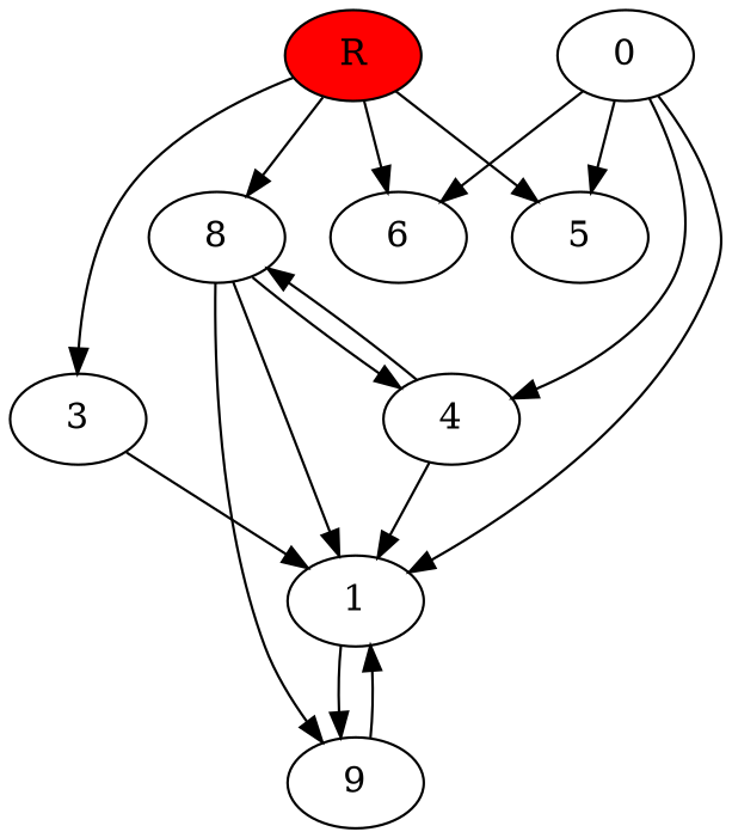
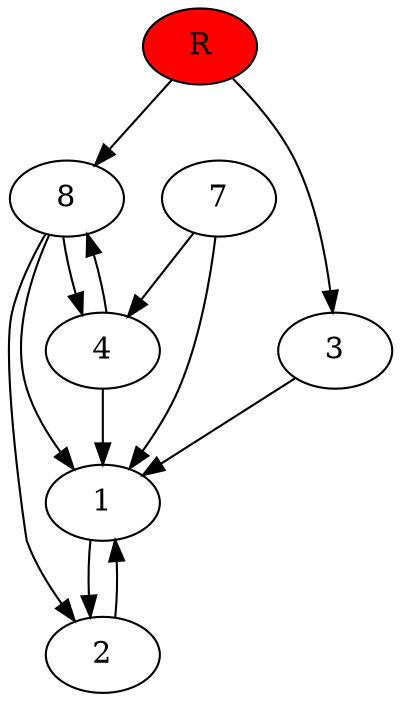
  digraph {
    1
-   2 [label=9]
+   2
    3
    4
    8
-   7 [label=0]
-   6
-   5
+   7
    R [fillcolor="#ff0000" style=filled]
    1 -> 2
    2 -> 1
    3 -> 1
    4 -> 1
    4 -> 8
    8 -> 1
    8 -> 2
    8 -> 4
    7 -> 1
    7 -> 4
-   7 -> 6
-   7 -> 5
    R -> 3
    R -> 8
-   R -> 6
-   R -> 5
  }
